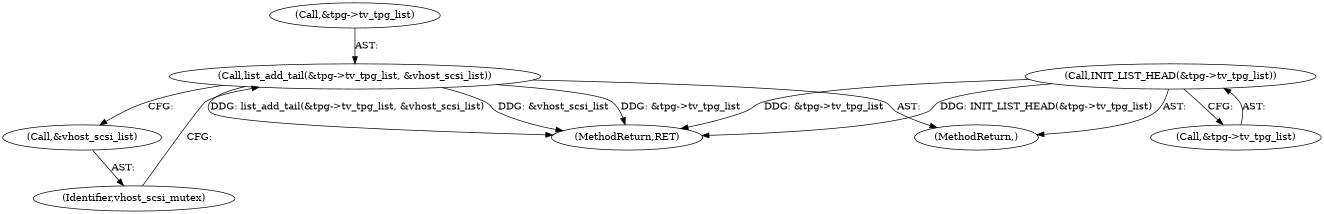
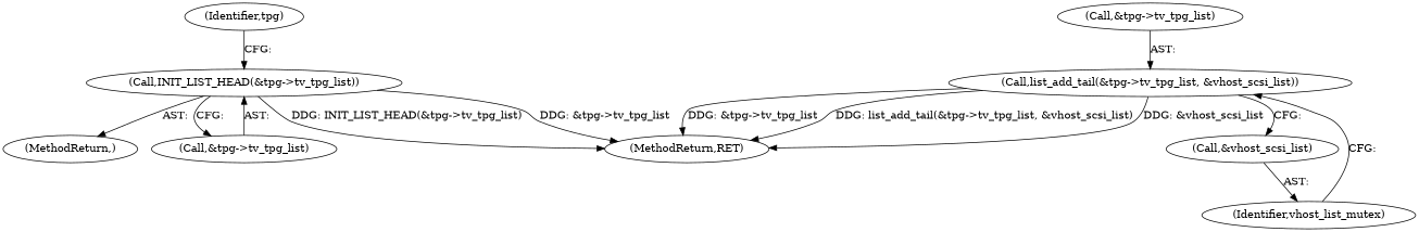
  digraph {
    n1 [label="(Call,list_add_tail(&tpg->tv_tpg_list, &vhost_scsi_list))"]
    n2 [label="(Call,&vhost_scsi_list)"]
    n3 [label="(MethodReturn,RET)"]
    n4 [label="(MethodReturn,)"]
-   n5 [label="(Identifier,vhost_scsi_mutex)"]
+   n5 [label="(Identifier,vhost_list_mutex)"]
    n6 [label="(Call,INIT_LIST_HEAD(&tpg->tv_tpg_list))"]
    n7 [label="(Call,&tpg->tv_tpg_list)"]
    n8 [label="(Call,&tpg->tv_tpg_list)"]
+   n9 [label="(Identifier,tpg)"]
    n1 -> n2 [label="CFG: "]
    n1 -> n3 [label="DDG: &tpg->tv_tpg_list"]
    n1 -> n3 [label="DDG: list_add_tail(&tpg->tv_tpg_list, &vhost_scsi_list)"]
    n1 -> n3 [label="DDG: &vhost_scsi_list"]
-   n1 -> n4 [label="AST: "]
    n2 -> n5 [label="AST: "]
    n5 -> n1 [label="CFG: "]
    n6 -> n3 [label="DDG: INIT_LIST_HEAD(&tpg->tv_tpg_list)"]
    n6 -> n3 [label="DDG: &tpg->tv_tpg_list"]
    n6 -> n4 [label="AST: "]
    n6 -> n7 [label="CFG: "]
    n7 -> n6 [label="AST: "]
    n8 -> n1 [label="AST: "]
+   n9 -> n6 [label="CFG: "]
  }
